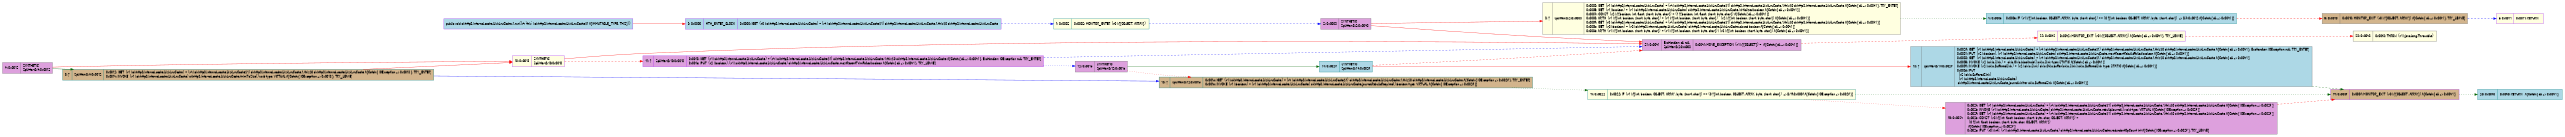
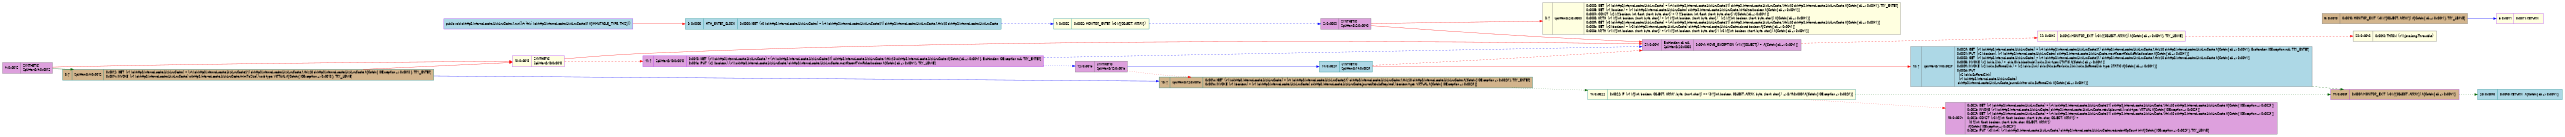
  digraph {
    fontname="Patrick Hand"
    rankdir=LR
    node [color=gray40 fillcolor=lightyellow fontname="Patrick Hand" shape=record style=filled]
    edge [color=red fontname="Patrick Hand" style=dashed]
-   n1 [color=purple fillcolor=lightblue label="{0\:\ 0x0000|MTH_ENTER_BLOCK\l|0x0000: IGET  (r0 I:okhttp3.internal.cache.DiskLruCache) = (r4 I:okhttp3.internal.cache.DiskLruCache$1) okhttp3.internal.cache.DiskLruCache.1.this$0 okhttp3.internal.cache.DiskLruCache \l}"]
+   n1 [color=teal fillcolor=lightblue label="{0\:\ 0x0000|MTH_ENTER_BLOCK\l|0x0000: IGET  (r0 I:okhttp3.internal.cache.DiskLruCache) = (r4 I:okhttp3.internal.cache.DiskLruCache$1) okhttp3.internal.cache.DiskLruCache.1.this$0 okhttp3.internal.cache.DiskLruCache \l}"]
    n2 [color=teal label="{1\:\ 0x0002|0x0002: MONITOR_ENTER  (r0 I:?[OBJECT, ARRAY]) \l}"]
    n3 [fillcolor=plum label="{2\:\ 0x0003|SYNTHETIC\lSplitter:B:2:0x0073\l}"]
    n4 [label="{3\:\ ?|Splitter:B:2:0x0003\l|0x0003: IGET  (r1 I:okhttp3.internal.cache.DiskLruCache) = (r4 I:okhttp3.internal.cache.DiskLruCache$1) okhttp3.internal.cache.DiskLruCache.1.this$0 okhttp3.internal.cache.DiskLruCache A[Catch:\{ all \-\> 0x0041 \}, TRY_ENTER]\l0x0005: IGET  (r1 I:boolean) = (r1 I:okhttp3.internal.cache.DiskLruCache) okhttp3.internal.cache.DiskLruCache.initialized boolean A[Catch:\{ all \-\> 0x0041 \}]\l0x0007: CONST  (r2 I:?[boolean, int, float, short, byte, char]) = (1 ?[boolean, int, float, short, byte, char]) A[Catch:\{ all \-\> 0x0041 \}]\l0x0008: ARITH  (r1 I:?[int, boolean, short, byte, char]) = (r1 I:?[int, boolean, short, byte, char]) ^ (r2 I:?[int, boolean, short, byte, char]) A[Catch:\{ all \-\> 0x0041 \}]\l0x0009: IGET  (r3 I:okhttp3.internal.cache.DiskLruCache) = (r4 I:okhttp3.internal.cache.DiskLruCache$1) okhttp3.internal.cache.DiskLruCache.1.this$0 okhttp3.internal.cache.DiskLruCache A[Catch:\{ all \-\> 0x0041 \}]\l0x000b: IGET  (r3 I:boolean) = (r3 I:okhttp3.internal.cache.DiskLruCache) okhttp3.internal.cache.DiskLruCache.closed boolean A[Catch:\{ all \-\> 0x0041 \}]\l0x000d: ARITH  (r1 I:?[int, boolean, short, byte, char]) = (r1 I:?[int, boolean, short, byte, char]) \| (r3 I:?[int, boolean, short, byte, char]) A[Catch:\{ all \-\> 0x0041 \}]\l}"]
-   n5 [fillcolor=plum label="{21\:\ 0x0041|ExcHandler: all null\lSplitter:B:2:0x6003\l|0x0041: MOVE_EXCEPTION  (r1 I:?[OBJECT]) =  A[Catch:\{ all \-\> 0x0041 \}]\l}"]
-   n6 [color=teal fillcolor=lightblue label="{4\:\ 0x000e|0x000e: IF  (r1 I:?[int, boolean, OBJECT, ARRAY, byte, short, char]) == (0 ?[int, boolean, OBJECT, ARRAY, byte, short, char])  \-\> B:7:0x0012 A[Catch:\{ all \-\> 0x0041 \}]\l}"]
+   n5 [fillcolor=plum label="{21\:\ 0x0041|ExcHandler: all null\lSplitter:B:2:0x0003\l|0x0041: MOVE_EXCEPTION  (r1 I:?[OBJECT]) =  A[Catch:\{ all \-\> 0x0041 \}]\l}"]
    n7 [color=purple label="{22\:\ 0x0042|0x0042: MONITOR_EXIT  (r0 I:?[OBJECT, ARRAY]) A[Catch:\{ all \-\> 0x0041 \}, TRY_LEAVE]\l}"]
    n8 [fillcolor=tan label="{5\:\ 0x0010|0x0010: MONITOR_EXIT  (r0 I:?[OBJECT, ARRAY]) A[Catch:\{ all \-\> 0x0041 \}, TRY_LEAVE]\l}"]
    n9 [color=purple label="{6\:\ 0x0011|0x0011: RETURN   \l}"]
    n10 [fillcolor=plum label="{7\:\ 0x0012|SYNTHETIC\lSplitter:B:7:0x0012\l}"]
    n11 [color=teal fillcolor=tan label="{8\:\ ?|Splitter:B:7:0x0012\l|0x0012: IGET  (r1 I:okhttp3.internal.cache.DiskLruCache) = (r4 I:okhttp3.internal.cache.DiskLruCache$1) okhttp3.internal.cache.DiskLruCache.1.this$0 okhttp3.internal.cache.DiskLruCache A[Catch:\{ IOException \-\> 0x0018 \}, TRY_ENTER]\l0x0014: INVOKE  (r1 I:okhttp3.internal.cache.DiskLruCache) okhttp3.internal.cache.DiskLruCache.trimToSize():void type: VIRTUAL A[Catch:\{ IOException \-\> 0x0018 \}, TRY_LEAVE]\l}"]
    n12 [color=purple label="{10\:\ 0x0018|SYNTHETIC\lSplitter:B:10:0x0018\l}"]
    n13 [color=teal fillcolor=tan label="{13\:\ ?|Splitter:B:12:0x001c\l|0x001c: IGET  (r1 I:okhttp3.internal.cache.DiskLruCache) = (r4 I:okhttp3.internal.cache.DiskLruCache$1) okhttp3.internal.cache.DiskLruCache.1.this$0 okhttp3.internal.cache.DiskLruCache A[Catch:\{ IOException \-\> 0x002f \}, TRY_ENTER]\l0x001e: INVOKE  (r1 I:boolean) = (r1 I:okhttp3.internal.cache.DiskLruCache) okhttp3.internal.cache.DiskLruCache.journalRebuildRequired():boolean type: VIRTUAL A[Catch:\{ IOException \-\> 0x002f \}]\l}"]
    n14 [color=purple fillcolor=plum label="{11\:\ ?|Splitter:B:10:0x0018\l|0x0018: IGET  (r1 I:okhttp3.internal.cache.DiskLruCache) = (r4 I:okhttp3.internal.cache.DiskLruCache$1) okhttp3.internal.cache.DiskLruCache.1.this$0 okhttp3.internal.cache.DiskLruCache A[Catch:\{ all \-\> 0x0041 \}, ExcHandler: IOException null, TRY_ENTER]\l0x001a: IPUT  (r2 I:boolean), (r1 I:okhttp3.internal.cache.DiskLruCache) okhttp3.internal.cache.DiskLruCache.mostRecentTrimFailed boolean A[Catch:\{ all \-\> 0x0041 \}, TRY_LEAVE]\l}"]
    n15 [fillcolor=plum label="{12\:\ 0x001c|SYNTHETIC\lSplitter:B:12:0x001c\l}"]
    n16 [color=teal fillcolor=lightblue label="{17\:\ 0x002f|SYNTHETIC\lSplitter:B:17:0x002f\l}"]
    n17 [color=teal label="{14\:\ 0x0022|0x0022: IF  (r1 I:?[int, boolean, OBJECT, ARRAY, byte, short, char]) == (0 ?[int, boolean, OBJECT, ARRAY, byte, short, char])  \-\> B:19:0x003f A[Catch:\{ IOException \-\> 0x002f \}]\l}"]
    n18 [fillcolor=lightblue label="{18\:\ ?|Splitter:B:17:0x002f\l|0x002f: IGET  (r1 I:okhttp3.internal.cache.DiskLruCache) = (r4 I:okhttp3.internal.cache.DiskLruCache$1) okhttp3.internal.cache.DiskLruCache.1.this$0 okhttp3.internal.cache.DiskLruCache A[Catch:\{ all \-\> 0x0041 \}, ExcHandler: IOException null, TRY_ENTER]\l0x0031: IPUT  (r2 I:boolean), (r1 I:okhttp3.internal.cache.DiskLruCache) okhttp3.internal.cache.DiskLruCache.mostRecentRebuildFailed boolean A[Catch:\{ all \-\> 0x0041 \}]\l0x0033: IGET  (r1 I:okhttp3.internal.cache.DiskLruCache) = (r4 I:okhttp3.internal.cache.DiskLruCache$1) okhttp3.internal.cache.DiskLruCache.1.this$0 okhttp3.internal.cache.DiskLruCache A[Catch:\{ all \-\> 0x0041 \}]\l0x0035: INVOKE  (r2 I:okio.Sink) =  okio.Okio.blackhole():okio.Sink type: STATIC A[Catch:\{ all \-\> 0x0041 \}]\l0x0039: INVOKE  (r2 I:okio.BufferedSink) = (r2 I:okio.Sink) okio.Okio.buffer(okio.Sink):okio.BufferedSink type: STATIC A[Catch:\{ all \-\> 0x0041 \}]\l0x003d: IPUT  \l  (r2 I:okio.BufferedSink)\l  (r1 I:okhttp3.internal.cache.DiskLruCache)\l okhttp3.internal.cache.DiskLruCache.journalWriter okio.BufferedSink A[Catch:\{ all \-\> 0x0041 \}]\l}"]
    n19 [fillcolor=plum label="{15\:\ 0x0024|0x0024: IGET  (r1 I:okhttp3.internal.cache.DiskLruCache) = (r4 I:okhttp3.internal.cache.DiskLruCache$1) okhttp3.internal.cache.DiskLruCache.1.this$0 okhttp3.internal.cache.DiskLruCache A[Catch:\{ IOException \-\> 0x002f \}]\l0x0026: INVOKE  (r1 I:okhttp3.internal.cache.DiskLruCache) okhttp3.internal.cache.DiskLruCache.rebuildJournal():void type: VIRTUAL A[Catch:\{ IOException \-\> 0x002f \}]\l0x0029: IGET  (r1 I:okhttp3.internal.cache.DiskLruCache) = (r4 I:okhttp3.internal.cache.DiskLruCache$1) okhttp3.internal.cache.DiskLruCache.1.this$0 okhttp3.internal.cache.DiskLruCache A[Catch:\{ IOException \-\> 0x002f \}]\l0x002b: CONST  (r3 I:?[int, float, boolean, short, byte, char, OBJECT, ARRAY]) = \l  (0 ?[int, float, boolean, short, byte, char, OBJECT, ARRAY])\l A[Catch:\{ IOException \-\> 0x002f \}]\l0x002c: IPUT  (r3 I:int), (r1 I:okhttp3.internal.cache.DiskLruCache) okhttp3.internal.cache.DiskLruCache.redundantOpCount int A[Catch:\{ IOException \-\> 0x002f \}, TRY_LEAVE]\l}"]
    n20 [color=purple fillcolor=tan label="{19\:\ 0x003f|0x003f: MONITOR_EXIT  (r0 I:?[OBJECT, ARRAY]) A[Catch:\{ all \-\> 0x0041 \}]\l}"]
    n21 [color=teal fillcolor=lightblue label="{20\:\ 0x0040|0x0040: RETURN   A[Catch:\{ all \-\> 0x0041 \}]\l}"]
    n22 [label="{23\:\ 0x0043|0x0043: THROW  (r1 I:java.lang.Throwable) \l}"]
    n23 [color=purple fillcolor=lightblue label="{public void okhttp3.internal.cache.DiskLruCache.1.run((r4 'this' I:okhttp3.internal.cache.DiskLruCache$1 A[IMMUTABLE_TYPE, THIS])) }"]
    n1 -> n2 [color=blue]
    n2 -> n3 [color=blue]
    n3 -> n4 [style=solid]
    n3 -> n5 [style=solid]
-   n4 -> n6 [color=darkgreen style=dotted]
    n5 -> n7
-   n6 -> n8
    n7 -> n22
-   n8 -> n9 [color=blue]
+   n8 -> n9 [color=blue style=solid]
    n10 -> n11 [color=darkgreen style=solid]
    n10 -> n12 [style=solid]
    n11 -> n12 [style=solid]
    n11 -> n13 [color=blue style=solid]
    n12 -> n5 [style=solid]
    n12 -> n14
    n13 -> n17 [color=darkgreen style=dotted]
    n14 -> n5 [color=blue]
    n14 -> n15 [color=blue style=dotted]
    n15 -> n13 [style=dotted]
-   n15 -> n16 [color=darkgreen style=solid]
+   n15 -> n16 [color=blue style=solid]
    n16 -> n5
    n16 -> n18 [style=solid]
    n17 -> n19 [style=dotted]
    n17 -> n20 [color=darkgreen style=dotted]
    n18 -> n20 [color=darkgreen]
-   n19 -> n20
    n20 -> n21 [color=darkgreen style=dotted]
    n23 -> n1 [style=solid]
  }
